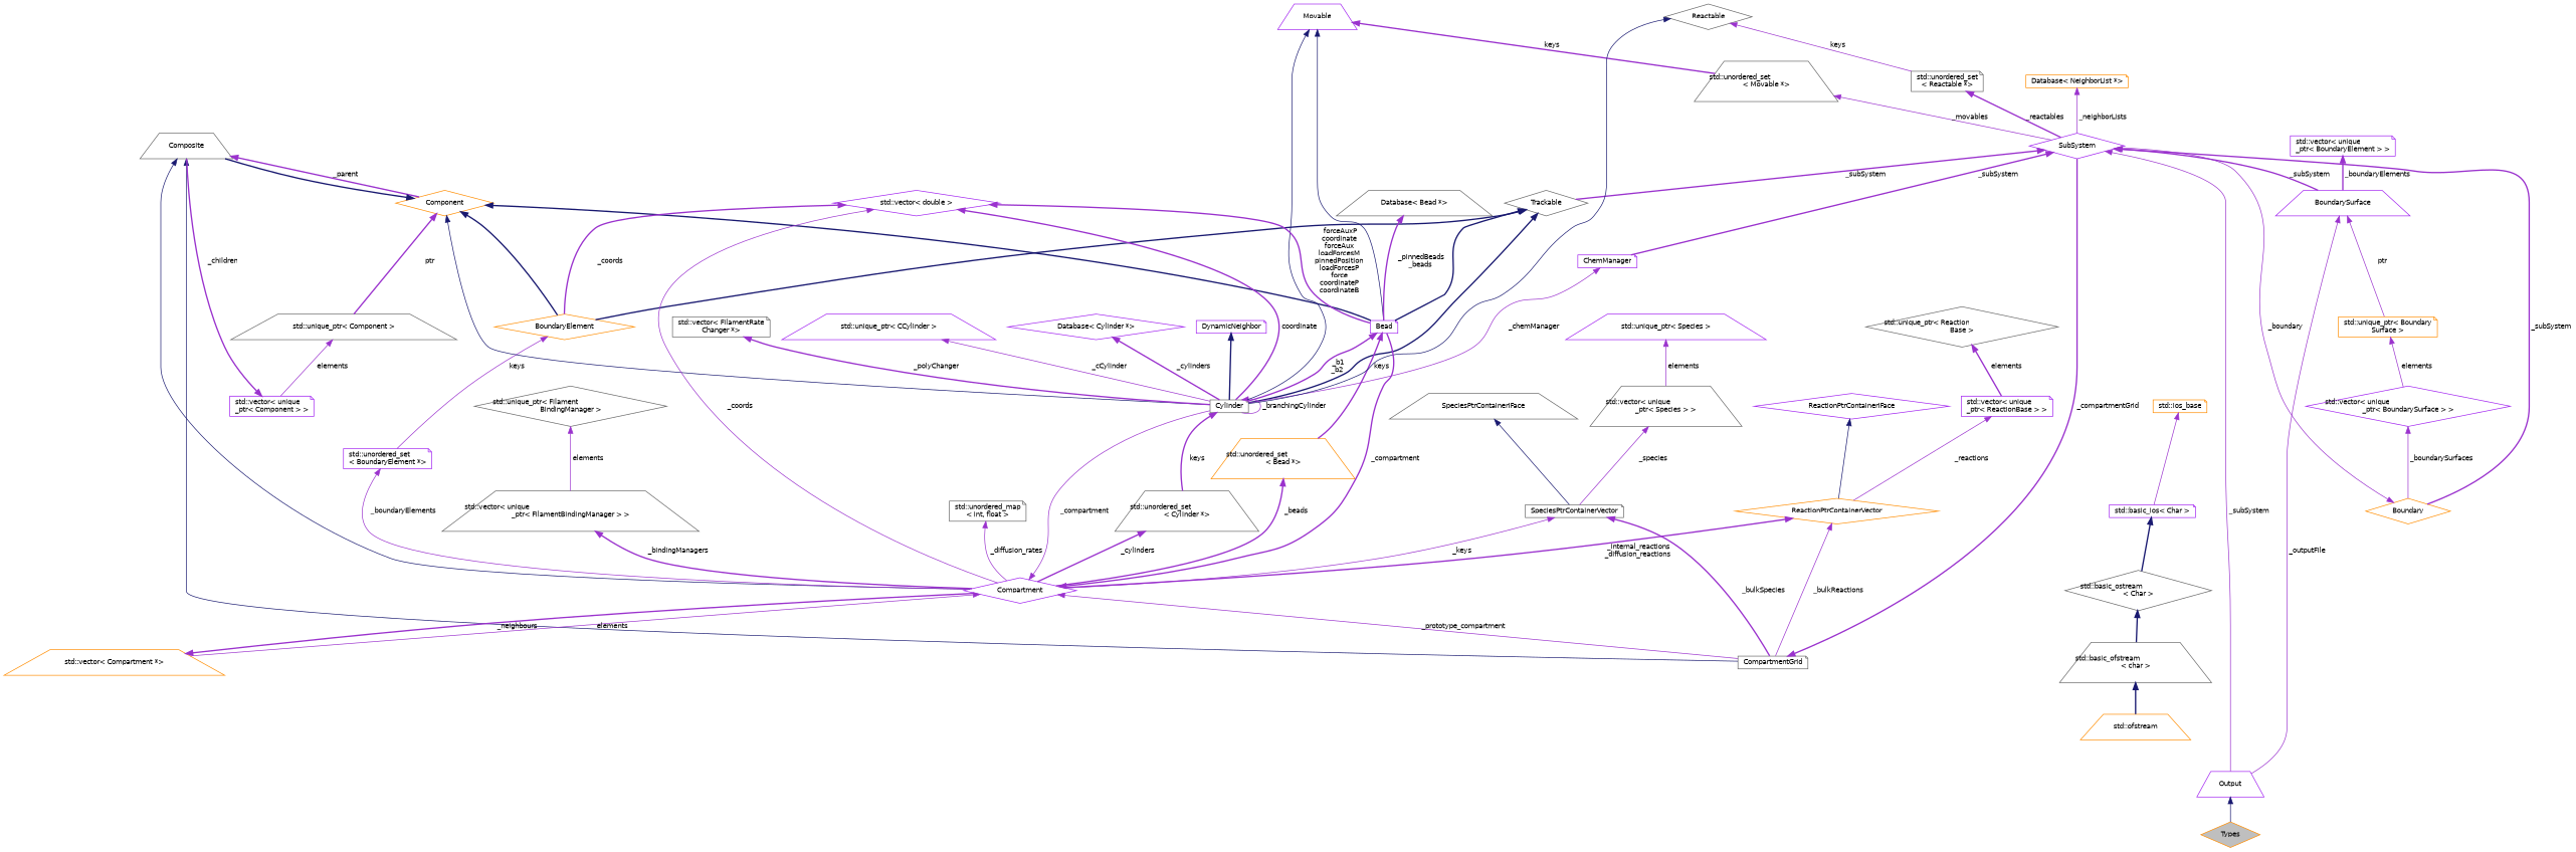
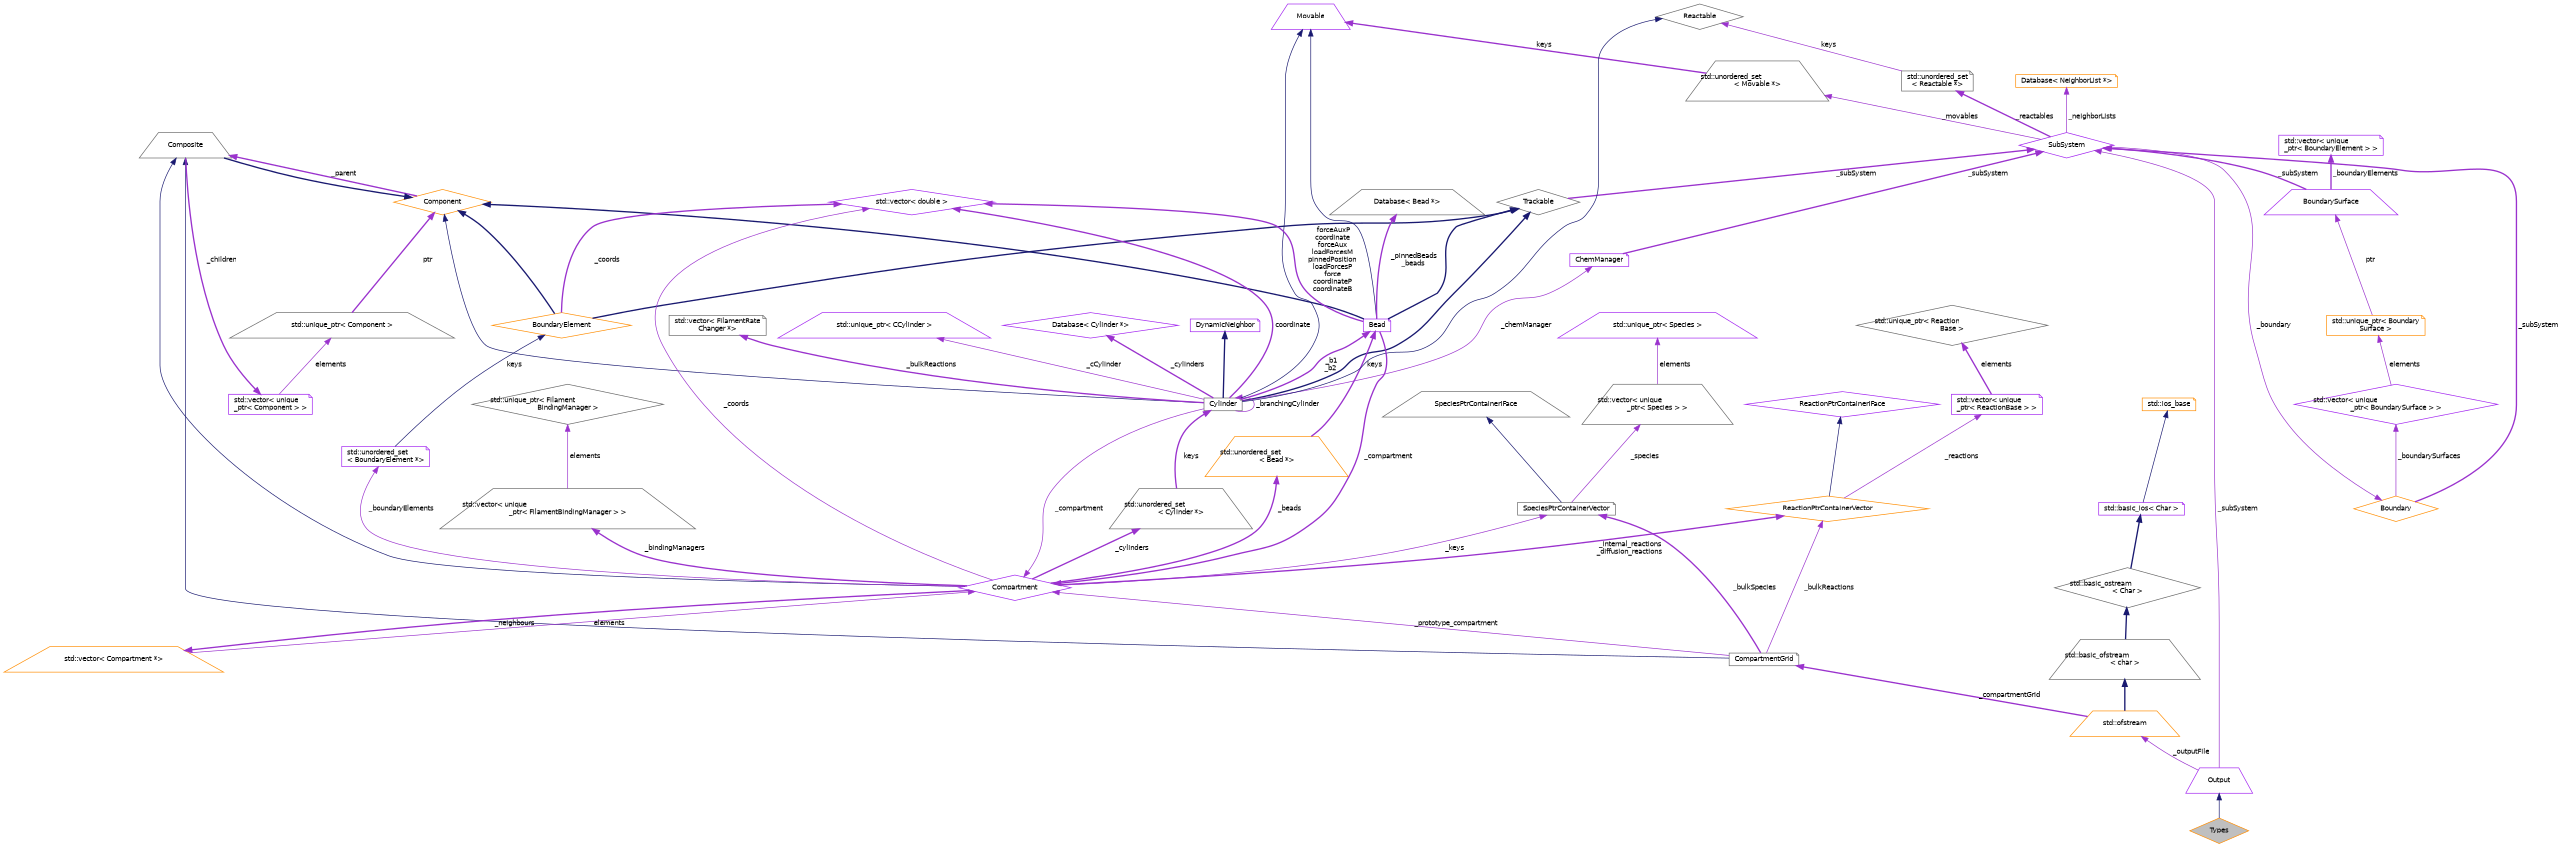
  digraph {
    node [color=gray40 fillcolor=white fontname=Helvetica fontsize=10 shape=trapezium style=filled]
    edge [color=darkorchid3 dir=back fontname=Helvetica fontsize=10 labelfontname=Helvetica labelfontsize=10 style=bold]
    n1 [color=darkorange fillcolor=grey75 fontcolor=black height=0.2 label=Types shape=diamond width=0.4]
    n2 [color=purple height=0.2 label=Output width=0.4]
    n3 [color=purple height=0.2 label=SubSystem shape=diamond width=0.4]
    n4 [color=darkorange height=0.2 label=Boundary shape=diamond width=0.4]
    n5 [color=purple height=0.2 label=BoundarySurface width=0.4]
    n6 [height=0.2 label=Trackable shape=diamond width=0.4]
    n7 [color=purple height=0.2 label=ChemManager shape=note width=0.4]
    n8 [color=darkorange height=0.2 label="std::unique_ptr\< Boundary\lSurface \>" shape=note width=0.4]
    n9 [color=purple height=0.2 label=Bead shape=note width=0.4]
    n10 [height=0.2 label=Cylinder shape=note width=0.4]
    n11 [color=darkorange height=0.2 label=BoundaryElement shape=diamond width=0.4]
    n12 [height=0.2 label="std::unordered_set\l\< Movable *\>" width=0.4]
    n13 [color=purple height=0.2 label=Movable width=0.4]
    n14 [color=darkorange height=0.2 label="std::unordered_set\l\< Bead *\>" width=0.4]
    n15 [height=0.2 label="std::unordered_set\l\< Cylinder *\>" width=0.4]
    n16 [height=0.2 label="std::unordered_set\l\< Reactable *\>" shape=note width=0.4]
    n17 [height=0.2 label=Reactable shape=diamond width=0.4]
    n18 [color=purple height=0.2 label="std::vector\< unique\l_ptr\< BoundarySurface \> \>" shape=diamond width=0.4]
    n19 [color=purple height=0.2 label="std::vector\< unique\l_ptr\< BoundaryElement \> \>" shape=note width=0.4]
    n20 [height=0.2 label=CompartmentGrid shape=note width=0.4]
    n21 [height=0.2 label=Composite width=0.4]
    n22 [color=darkorange height=0.2 label=Component shape=diamond width=0.4]
    n23 [color=purple height=0.2 label=Compartment shape=diamond width=0.4]
    n24 [height=0.2 label="std::unique_ptr\< Component \>" width=0.4]
    n25 [color=darkorange height=0.2 label="std::vector\< Compartment *\>" width=0.4]
    n26 [color=purple height=0.2 label="std::vector\< unique\l_ptr\< Component \> \>" shape=note width=0.4]
    n27 [color=purple height=0.2 label="std::unordered_set\l\< BoundaryElement *\>" shape=note width=0.4]
    n28 [height=0.2 label="Database\< Bead *\>" width=0.4]
    n29 [color=purple height=0.2 label="std::vector\< double \>" shape=diamond width=0.4]
    n30 [color=purple height=0.2 label=DynamicNeighbor shape=note width=0.4]
    n31 [height=0.2 label="std::vector\< FilamentRate\lChanger *\>" shape=note width=0.4]
    n32 [color=purple height=0.2 label="std::unique_ptr\< CCylinder \>" width=0.4]
    n33 [color=purple height=0.2 label="Database\< Cylinder *\>" shape=diamond width=0.4]
    n34 [color=darkorange height=0.2 label=ReactionPtrContainerVector shape=diamond width=0.4]
    n35 [color=purple height=0.2 label=ReactionPtrContainerIFace shape=diamond width=0.4]
    n36 [color=purple height=0.2 label="std::vector\< unique\l_ptr\< ReactionBase \> \>" shape=note width=0.4]
    n37 [height=0.2 label="std::unique_ptr\< Reaction\lBase \>" shape=diamond width=0.4]
-   n38 [height=0.2 label="std::unordered_map\l\< int, float \>" shape=note width=0.4]
    n39 [height=0.2 label="std::vector\< unique\l_ptr\< FilamentBindingManager \> \>" width=0.4]
    n40 [height=0.2 label="std::unique_ptr\< Filament\lBindingManager \>" shape=diamond width=0.4]
    n41 [height=0.2 label=SpeciesPtrContainerVector shape=note width=0.4]
    n42 [height=0.2 label=SpeciesPtrContainerIFace width=0.4]
    n43 [height=0.2 label="std::vector\< unique\l_ptr\< Species \> \>" width=0.4]
    n44 [color=purple height=0.2 label="std::unique_ptr\< Species \>" width=0.4]
    n45 [color=darkorange height=0.2 label="Database\< NeighborList *\>" shape=note width=0.4]
    n46 [color=darkorange height=0.2 label="std::ofstream" width=0.4]
    n47 [height=0.2 label="std::basic_ofstream\l\< char \>" width=0.4]
    n48 [height=0.2 label="std::basic_ostream\l\< Char \>" shape=diamond width=0.4]
    n49 [color=purple height=0.2 label="std::basic_ios\< Char \>" shape=note width=0.4]
    n50 [color=darkorange height=0.2 label="std::ios_base" shape=note width=0.4]
    n2 -> n1 [color=midnightblue style=solid]
    n3 -> n2 [label=" _subSystem" style=solid]
    n3 -> n4 [label=" _subSystem"]
    n3 -> n5 [label=" _subSystem"]
    n3 -> n6 [label=" _subSystem"]
    n3 -> n7 [label=" _subSystem"]
    n4 -> n3 [label=" _boundary" style=solid]
    n5 -> n8 [label=" ptr" style=solid]
    n6 -> n9 [color=midnightblue]
    n6 -> n10 [color=midnightblue]
    n6 -> n11 [color=midnightblue]
    n7 -> n10 [label=" _chemManager" style=solid]
    n8 -> n18 [label=" elements" style=solid]
    n9 -> n10 [label=" _b1\n_b2"]
    n9 -> n14 [label=" keys"]
    n10 -> n10 [label=" _branchingCylinder" style=solid]
    n10 -> n15 [label=" keys"]
-   n11 -> n27 [label=" keys" style=solid]
+   n11 -> n27 [color=midnightblue label=" keys" style=solid]
    n12 -> n3 [label=" _movables" style=solid]
    n13 -> n9 [color=midnightblue style=solid]
    n13 -> n10 [color=midnightblue style=solid]
    n13 -> n12 [label=" keys"]
    n14 -> n23 [label=" _beads"]
    n15 -> n23 [label=" _cylinders"]
    n16 -> n3 [label=" _reactables"]
    n17 -> n10 [color=midnightblue style=solid]
    n17 -> n16 [label=" keys" style=solid]
    n18 -> n4 [label=" _boundarySurfaces" style=solid]
    n19 -> n5 [label=" _boundaryElements"]
-   n20 -> n3 [label=" _compartmentGrid"]
+   n20 -> n46 [label=" _compartmentGrid"]
    n21 -> n20 [color=midnightblue style=solid]
    n21 -> n22 [label=" _parent"]
    n21 -> n23 [color=midnightblue style=solid]
    n22 -> n9 [color=midnightblue]
    n22 -> n10 [color=midnightblue style=solid]
    n22 -> n11 [color=midnightblue]
    n22 -> n21 [color=midnightblue]
    n22 -> n24 [label=" ptr"]
    n23 -> n9 [label=" _compartment"]
    n23 -> n10 [label=" _compartment" style=solid]
    n23 -> n20 [label=" _prototype_compartment" style=solid]
    n23 -> n25 [label=" elements" style=solid]
    n24 -> n26 [label=" elements" style=solid]
    n25 -> n23 [label=" _neighbours"]
    n26 -> n21 [label=" _children"]
    n27 -> n23 [label=" _boundaryElements" style=solid]
    n28 -> n9 [label=" _pinnedBeads\n_beads"]
    n29 -> n9 [label=" forceAuxP\ncoordinate\nforceAux\nloadForcesM\npinnedPosition\nloadForcesP\nforce\ncoordinateP\ncoordinateB"]
    n29 -> n10 [label=" coordinate"]
    n29 -> n11 [label=" _coords"]
    n29 -> n23 [label=" _coords" style=solid]
    n30 -> n10 [color=midnightblue]
-   n31 -> n10 [label=" _polyChanger"]
+   n31 -> n10 [label=" _bulkReactions"]
    n32 -> n10 [label=" _cCylinder" style=solid]
    n33 -> n10 [label=" _cylinders"]
    n34 -> n20 [label=" _bulkReactions" style=solid]
    n34 -> n23 [label=" _internal_reactions\n_diffusion_reactions"]
    n35 -> n34 [color=midnightblue style=solid]
    n36 -> n34 [label=" _reactions" style=solid]
    n37 -> n36 [label=" elements"]
-   n38 -> n23 [label=" _diffusion_rates" style=solid]
    n39 -> n23 [label=" _bindingManagers"]
    n40 -> n39 [label=" elements" style=solid]
    n41 -> n20 [label=" _bulkSpecies"]
    n41 -> n23 [label=" _keys" style=solid]
    n42 -> n41 [color=midnightblue style=solid]
    n43 -> n41 [label=" _species" style=solid]
    n44 -> n43 [label=" elements" style=solid]
    n45 -> n3 [label=" _neighborLists" style=solid]
-   n5 -> n2 [label=" _outputFile" style=solid]
+   n46 -> n2 [label=" _outputFile" style=solid]
    n47 -> n46 [color=midnightblue]
    n48 -> n47 [color=midnightblue]
    n49 -> n48 [color=midnightblue]
-   n50 -> n49 [style=solid]
+   n50 -> n49 [color=midnightblue style=solid]
  }
